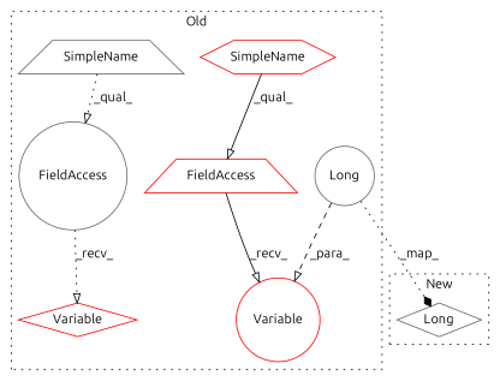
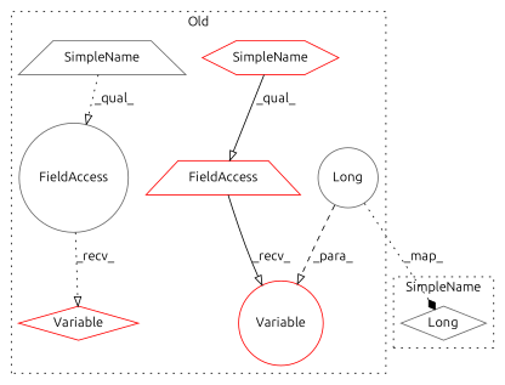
  digraph {
    fontname=Ubuntu
    node [a=32 l=6 s=3191 shape=circle color=gray40 fontname=Ubuntu]
    edge [style=dotted arrowhead=onormal fontname=Ubuntu]
    n1 [label=Long s=3233]
    n2 [l="9,1" label=Variable s="3206,3239" color=red]
    n3 [a=22 l=14 label=FieldAccess shape=trapezium color=red]
    n4 [a=22 l=14 label=FieldAccess s=2849]
    n5 [l="9,1" label=Variable s="2864,2899" shape=diamond color=red]
    n6 [a=42 l=5 label=SimpleName s=2849 shape=trapezium]
    n7 [a=42 l=5 label=SimpleName shape=hexagon color=red]
    n8 [label=Long s=2810 shape=diamond]
    subgraph cluster_1 {
      label=Old
      style=dotted
      n1
      n2
      n3
      n4
      n5
      n6
      n7
    }
    subgraph cluster_2 {
-     label=New
+     label=SimpleName
      style=dotted
      n8
    }
    n1 -> n2 [label=_para_ style=dashed]
    n1 -> n8 [label=_map_ arrowhead=diamond]
    n3 -> n2 [label=_recv_ style=solid]
    n4 -> n5 [label=_recv_]
    n6 -> n4 [label=_qual_]
    n7 -> n3 [label=_qual_ style=solid]
  }
